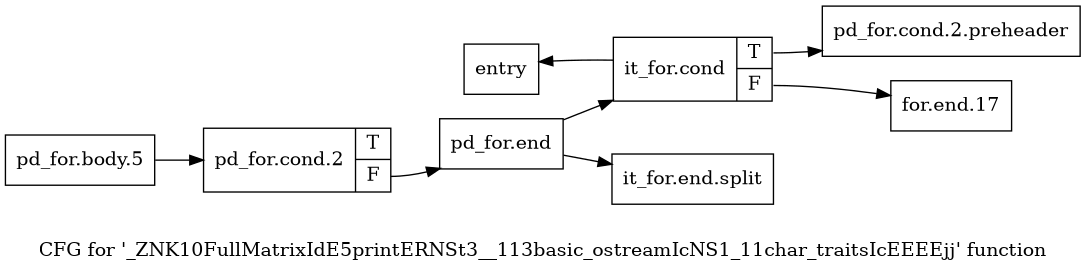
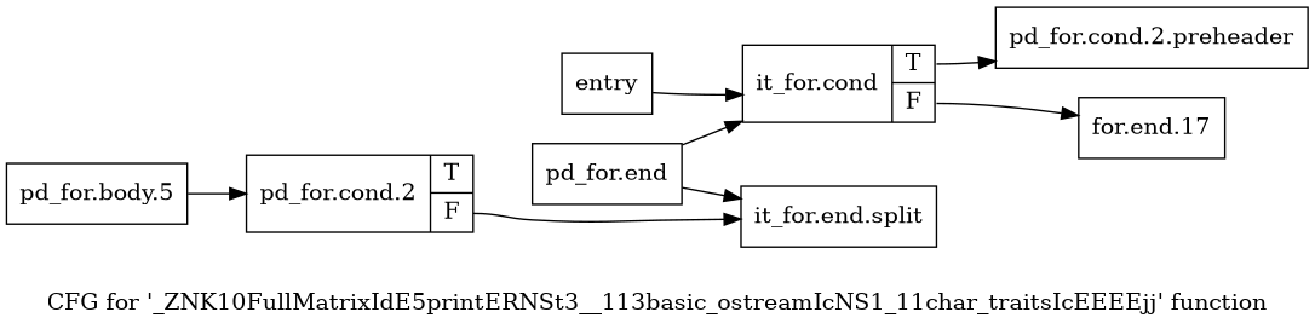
  digraph {
    label="CFG for '_ZNK10FullMatrixIdE5printERNSt3__113basic_ostreamIcNS1_11char_traitsIcEEEEjj' function"
    rankdir=LR
    node [shape=record]
    n1 [label="{entry}"]
    n2 [label="{it_for.cond|{<s0>T|<s1>F}}"]
    n3 [label="{pd_for.cond.2.preheader}"]
    n4 [label="{for.end.17}"]
    n5 [label="{pd_for.cond.2|{<s0>T|<s1>F}}"]
    n6 [label="{pd_for.end}"]
    n7 [label="{pd_for.body.5}"]
    n8 [label="{it_for.end.split}"]
-   n2 -> n1
+   n1 -> n2
    n2 -> n3 [tailport=s0]
    n2 -> n4 [tailport=s1]
-   n5 -> n6 [tailport=s1]
+   n5 -> n8 [tailport=s1]
    n6 -> n2
    n6 -> n8
    n7 -> n5
  }
